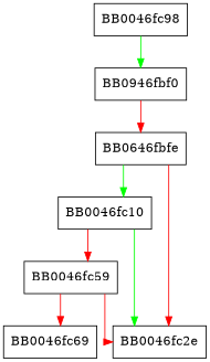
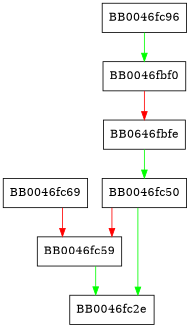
  digraph {
    splines=ortho
    node [shape=box]
    edge [color=green]
    n1 [label=BB0646fbfe]
-   BB0046fbf0 [label=BB0946fbf0]
-   BB0046fc98
-   BB0046fc50 [label=BB0046fc10]
+   BB0046fbf0
+   BB0046fc98 [label=BB0046fc96]
+   BB0046fc50
    BB0046fc2e
    BB0046fc59
    BB0046fc69
    n1 -> BB0046fc50
-   n1 -> BB0046fc2e [color=red]
    BB0046fbf0 -> n1 [color=red]
    BB0046fc98 -> BB0046fbf0
    BB0046fc50 -> BB0046fc2e
    BB0046fc50 -> BB0046fc59 [color=red]
-   BB0046fc59 -> BB0046fc2e [color=red]
-   BB0046fc59 -> BB0046fc69 [color=red]
+   BB0046fc59 -> BB0046fc2e
+   BB0046fc69 -> BB0046fc59 [color=red]
  }
